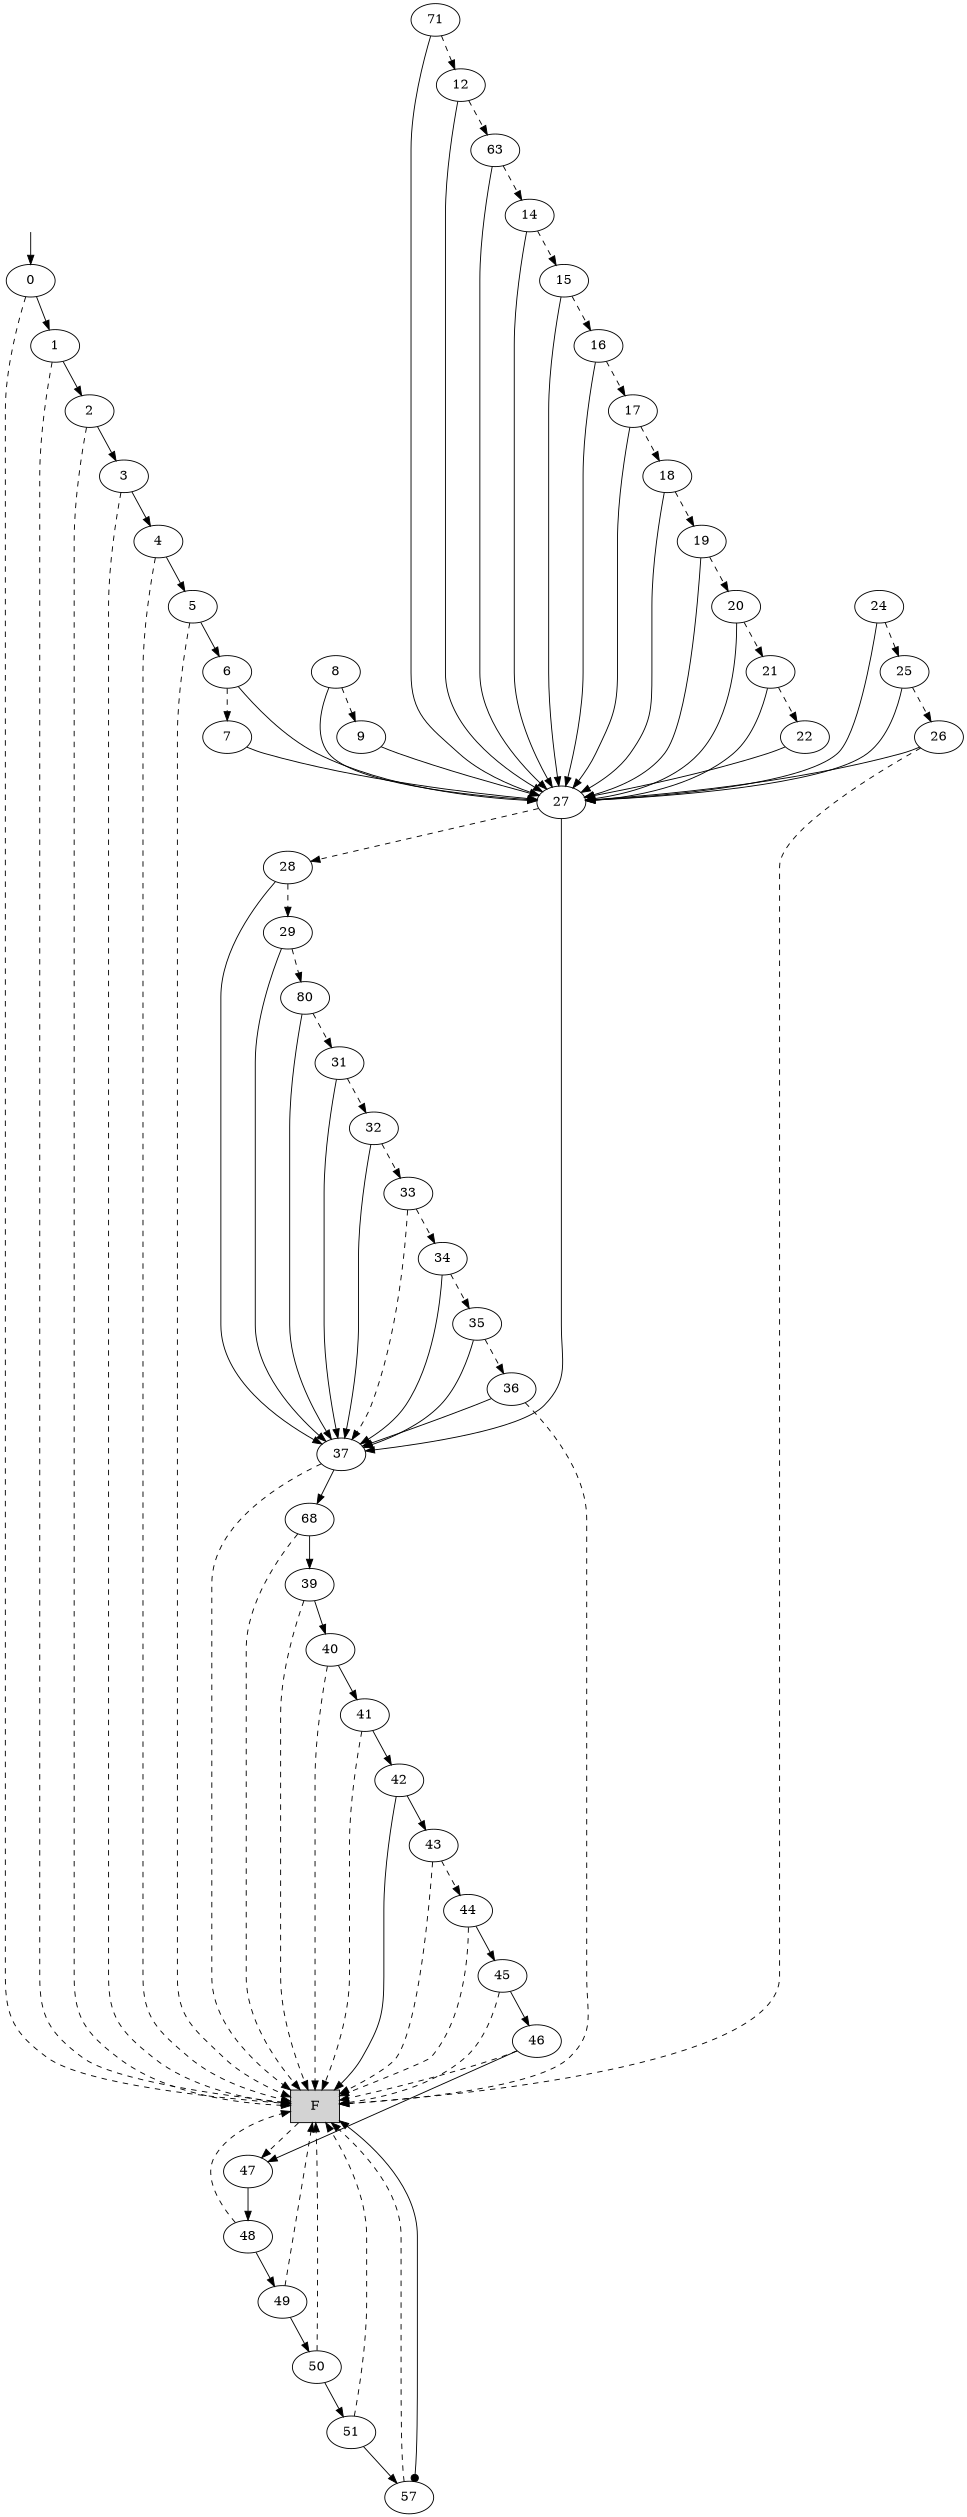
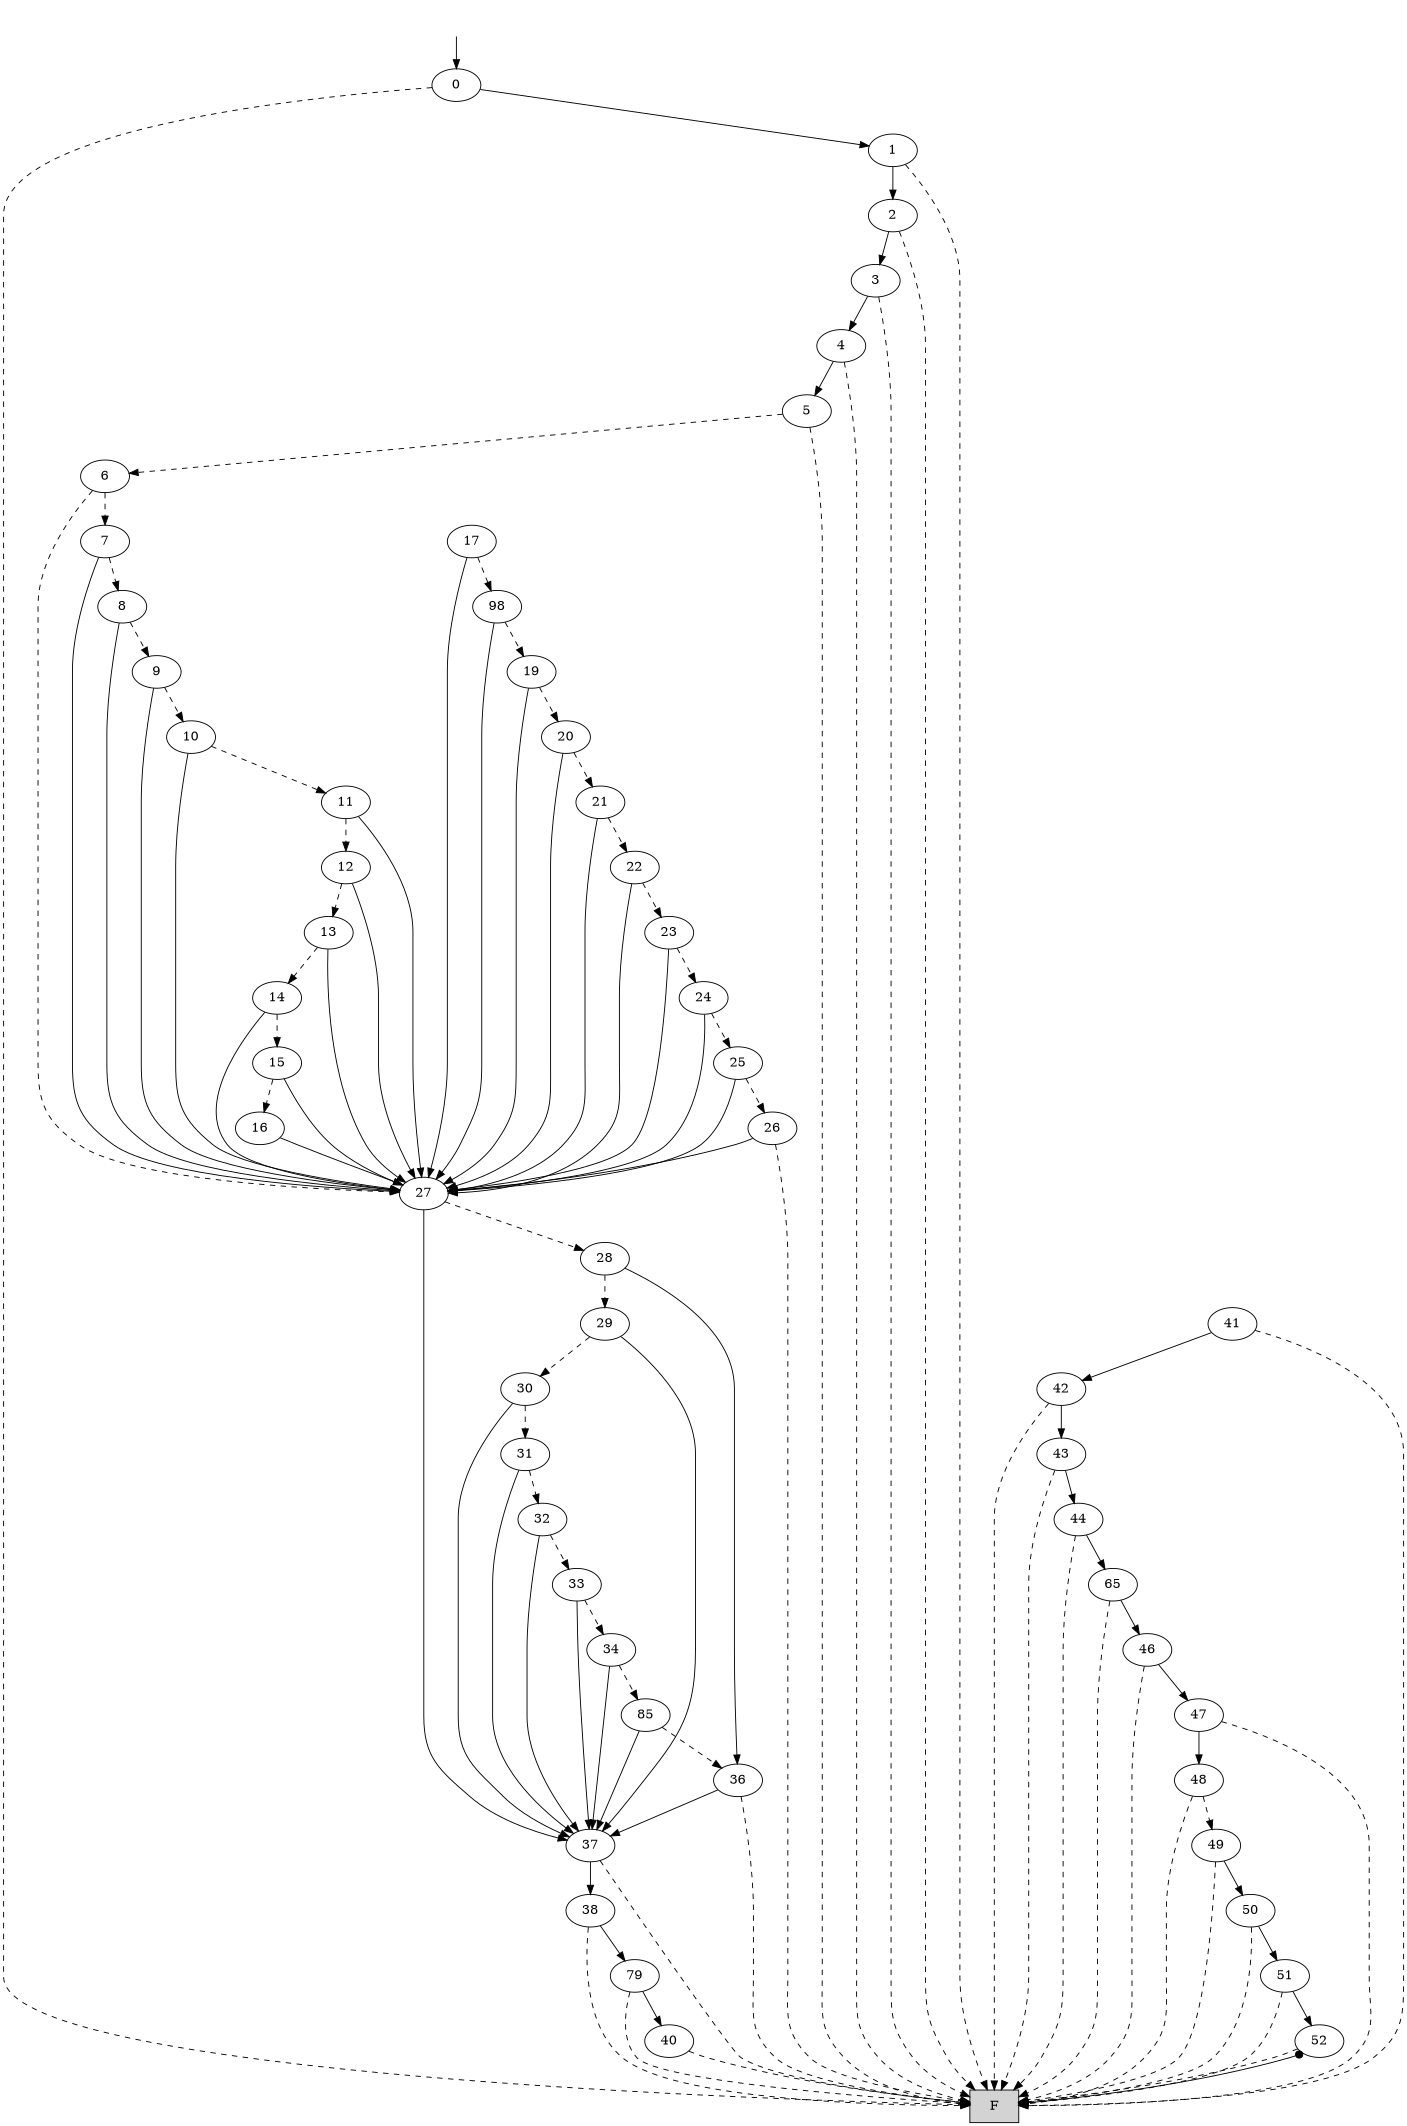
  digraph {
    edge [dir=both style=solid]
    root [style=invis]
    n2 [label=0]
    n3 [label=F shape=box style=filled]
    n4 [label=1]
    n5 [label=2]
    n6 [label=3]
    n7 [label=4]
    n8 [label=5]
    n9 [label=6]
    n10 [label=7]
    n11 [label=27]
    n12 [label=8]
    n13 [label=9]
-   n15 [label=71]
+   n14 [label=10]
+   n15 [label=11]
    n16 [label=12]
-   n17 [label=63]
+   n17 [label=13]
    n18 [label=14]
    n19 [label=15]
    n20 [label=16]
    n21 [label=17]
-   n22 [label=18]
+   n22 [label=98]
    n23 [label=19]
    n24 [label=20]
    n25 [label=21]
    n26 [label=22]
+   n27 [label=23]
    n28 [label=24]
    n29 [label=25]
    n30 [label=26]
    n31 [label=28]
    n32 [label=37]
    n33 [label=29]
-   n34 [label=80]
+   n34 [label=30]
    n35 [label=31]
    n36 [label=32]
    n37 [label=33]
    n38 [label=34]
-   n39 [label=35]
+   n39 [label=85]
    n40 [label=36]
-   n41 [label=68]
-   n42 [label=39]
+   n41 [label=38]
+   n42 [label=79]
    n43 [label=40]
    n44 [label=41]
    n45 [label=42]
    n46 [label=43]
    n47 [label=44]
-   n48 [label=45]
+   n48 [label=65]
    n49 [label=46]
    n50 [label=47]
    n51 [label=48]
    n52 [label=49]
    n53 [label=50]
    n54 [label=51]
-   n55 [label=57]
+   n55 [label=52]
    root -> n2 [arrowtail=none]
    n2 -> n3 [dir=forward style=dashed]
    n2 -> n4 [arrowtail=none]
    n4 -> n3 [dir=forward style=dashed]
    n4 -> n5 [arrowtail=none]
    n5 -> n3 [dir=forward style=dashed]
    n5 -> n6 [arrowtail=none]
    n6 -> n3 [dir=forward style=dashed]
    n6 -> n7 [arrowtail=none]
    n7 -> n3 [dir=forward style=dashed]
    n7 -> n8 [arrowtail=none]
    n8 -> n3 [dir=forward style=dashed]
-   n8 -> n9 [arrowtail=none]
+   n8 -> n9 [arrowtail=none style=dashed]
    n9 -> n10 [dir=forward style=dashed]
-   n9 -> n11 [arrowtail=none]
+   n9 -> n11 [arrowtail=none style=dashed]
    n10 -> n11 [arrowtail=none]
+   n10 -> n12 [dir=forward style=dashed]
    n11 -> n31 [dir=forward style=dashed]
    n11 -> n32 [arrowtail=none]
    n12 -> n11 [arrowtail=none]
    n12 -> n13 [dir=forward style=dashed]
    n13 -> n11 [arrowtail=none]
+   n13 -> n14 [dir=forward style=dashed]
+   n14 -> n11 [arrowtail=none]
+   n14 -> n15 [dir=forward style=dashed]
    n15 -> n11 [arrowtail=none]
    n15 -> n16 [dir=forward style=dashed]
    n16 -> n11 [arrowtail=none]
    n16 -> n17 [dir=forward style=dashed]
    n17 -> n11 [arrowtail=none]
    n17 -> n18 [dir=forward style=dashed]
    n18 -> n11 [arrowtail=none]
    n18 -> n19 [dir=forward style=dashed]
    n19 -> n11 [arrowtail=none]
    n19 -> n20 [dir=forward style=dashed]
    n20 -> n11 [arrowtail=none]
-   n20 -> n21 [dir=forward style=dashed]
    n21 -> n11 [arrowtail=none]
    n21 -> n22 [dir=forward style=dashed]
    n22 -> n11 [arrowtail=none]
    n22 -> n23 [dir=forward style=dashed]
    n23 -> n11 [arrowtail=none]
    n23 -> n24 [dir=forward style=dashed]
    n24 -> n11 [arrowtail=none]
    n24 -> n25 [dir=forward style=dashed]
    n25 -> n11 [arrowtail=none]
    n25 -> n26 [dir=forward style=dashed]
    n26 -> n11 [arrowtail=none]
+   n26 -> n27 [dir=forward style=dashed]
+   n27 -> n11 [arrowtail=none]
+   n27 -> n28 [dir=forward style=dashed]
    n28 -> n11 [arrowtail=none]
    n28 -> n29 [dir=forward style=dashed]
    n29 -> n11 [arrowtail=none]
    n29 -> n30 [dir=forward style=dashed]
    n30 -> n3 [dir=forward style=dashed]
    n30 -> n11 [arrowtail=none]
-   n31 -> n32 [arrowtail=none]
+   n31 -> n40 [arrowtail=none]
    n31 -> n33 [dir=forward style=dashed]
    n32 -> n3 [dir=forward style=dashed]
    n32 -> n41 [arrowtail=none]
    n33 -> n32 [arrowtail=none]
    n33 -> n34 [dir=forward style=dashed]
    n34 -> n32 [arrowtail=none]
    n34 -> n35 [dir=forward style=dashed]
    n35 -> n32 [arrowtail=none]
    n35 -> n36 [dir=forward style=dashed]
    n36 -> n32 [arrowtail=none]
    n36 -> n37 [dir=forward style=dashed]
-   n37 -> n32 [arrowtail=none style=dashed]
+   n37 -> n32 [arrowtail=none]
    n37 -> n38 [dir=forward style=dashed]
    n38 -> n32 [arrowtail=none]
    n38 -> n39 [dir=forward style=dashed]
    n39 -> n32 [arrowtail=none]
    n39 -> n40 [dir=forward style=dashed]
    n40 -> n3 [dir=forward style=dashed]
    n40 -> n32 [arrowtail=none]
    n41 -> n3 [dir=forward style=dashed]
    n41 -> n42 [arrowtail=none]
    n42 -> n3 [dir=forward style=dashed]
    n42 -> n43 [arrowtail=none]
    n43 -> n3 [dir=forward style=dashed]
-   n43 -> n44 [arrowtail=none]
    n44 -> n3 [dir=forward style=dashed]
    n44 -> n45 [arrowtail=none]
-   n45 -> n3 [dir=forward]
+   n45 -> n3 [dir=forward style=dashed]
    n45 -> n46 [arrowtail=none]
    n46 -> n3 [dir=forward style=dashed]
-   n46 -> n47 [arrowtail=none style=dashed]
+   n46 -> n47 [arrowtail=none]
    n47 -> n3 [dir=forward style=dashed]
    n47 -> n48 [arrowtail=none]
    n48 -> n3 [dir=forward style=dashed]
    n48 -> n49 [arrowtail=none]
    n49 -> n3 [dir=forward style=dashed]
    n49 -> n50 [arrowtail=none]
-   n3 -> n50 [dir=forward style=dashed]
+   n50 -> n3 [dir=forward style=dashed]
    n50 -> n51 [arrowtail=none]
    n51 -> n3 [dir=forward style=dashed]
-   n51 -> n52 [arrowtail=none]
+   n51 -> n52 [arrowtail=none style=dashed]
    n52 -> n3 [dir=forward style=dashed]
    n52 -> n53 [arrowtail=none]
    n53 -> n3 [dir=forward style=dashed]
    n53 -> n54 [arrowtail=none]
    n54 -> n3 [dir=forward style=dashed]
    n54 -> n55 [arrowtail=none]
    n55 -> n3 [dir=forward style=dashed]
    n55 -> n3 [arrowtail=dot]
  }
